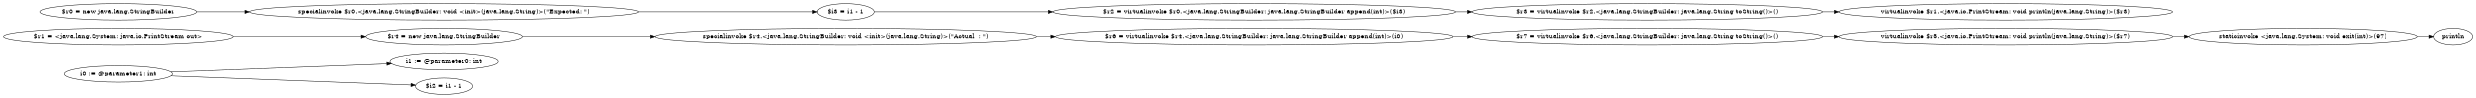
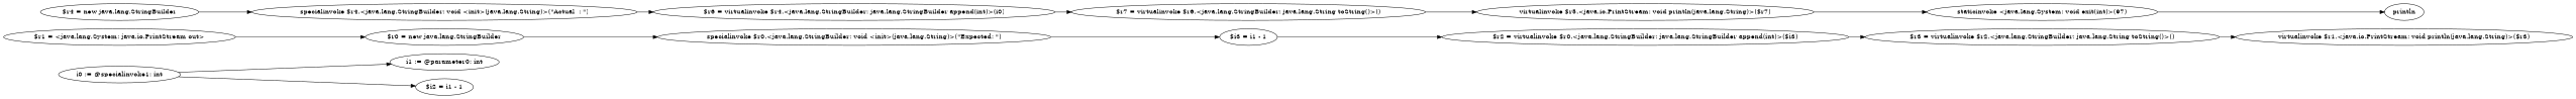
  digraph {
    rankdir=LR
-   "i0 := @parameter1: int"
+   "i0 := @parameter1: int" [label="i0 := @specialinvoke1: int"]
    "i1 := @parameter0: int"
    "$i2 = i1 - 1"
    "$r1 = <java.lang.System: java.io.PrintStream out>"
    "$r0 = new java.lang.StringBuilder"
    n6 [label=println]
    "specialinvoke $r0.<java.lang.StringBuilder: void <init>(java.lang.String)>(\"Expected: \")"
    "$i3 = i1 - 1"
    "$r2 = virtualinvoke $r0.<java.lang.StringBuilder: java.lang.StringBuilder append(int)>($i3)"
    "$r3 = virtualinvoke $r2.<java.lang.StringBuilder: java.lang.String toString()>()"
    "virtualinvoke $r1.<java.io.PrintStream: void println(java.lang.String)>($r3)"
    "$r4 = new java.lang.StringBuilder"
    "specialinvoke $r4.<java.lang.StringBuilder: void <init>(java.lang.String)>(\"Actual  : \")"
    "$r6 = virtualinvoke $r4.<java.lang.StringBuilder: java.lang.StringBuilder append(int)>(i0)"
    "$r7 = virtualinvoke $r6.<java.lang.StringBuilder: java.lang.String toString()>()"
    "virtualinvoke $r5.<java.io.PrintStream: void println(java.lang.String)>($r7)"
    "staticinvoke <java.lang.System: void exit(int)>(97)"
    "i0 := @parameter1: int" -> "i1 := @parameter0: int"
    "i0 := @parameter1: int" -> "$i2 = i1 - 1"
-   "$r1 = <java.lang.System: java.io.PrintStream out>" -> "$r4 = new java.lang.StringBuilder"
+   "$r1 = <java.lang.System: java.io.PrintStream out>" -> "$r0 = new java.lang.StringBuilder"
    "$r0 = new java.lang.StringBuilder" -> "specialinvoke $r0.<java.lang.StringBuilder: void <init>(java.lang.String)>(\"Expected: \")"
    "specialinvoke $r0.<java.lang.StringBuilder: void <init>(java.lang.String)>(\"Expected: \")" -> "$i3 = i1 - 1"
    "$i3 = i1 - 1" -> "$r2 = virtualinvoke $r0.<java.lang.StringBuilder: java.lang.StringBuilder append(int)>($i3)"
    "$r2 = virtualinvoke $r0.<java.lang.StringBuilder: java.lang.StringBuilder append(int)>($i3)" -> "$r3 = virtualinvoke $r2.<java.lang.StringBuilder: java.lang.String toString()>()"
    "$r3 = virtualinvoke $r2.<java.lang.StringBuilder: java.lang.String toString()>()" -> "virtualinvoke $r1.<java.io.PrintStream: void println(java.lang.String)>($r3)"
    "$r4 = new java.lang.StringBuilder" -> "specialinvoke $r4.<java.lang.StringBuilder: void <init>(java.lang.String)>(\"Actual  : \")"
    "specialinvoke $r4.<java.lang.StringBuilder: void <init>(java.lang.String)>(\"Actual  : \")" -> "$r6 = virtualinvoke $r4.<java.lang.StringBuilder: java.lang.StringBuilder append(int)>(i0)"
    "$r6 = virtualinvoke $r4.<java.lang.StringBuilder: java.lang.StringBuilder append(int)>(i0)" -> "$r7 = virtualinvoke $r6.<java.lang.StringBuilder: java.lang.String toString()>()"
    "$r7 = virtualinvoke $r6.<java.lang.StringBuilder: java.lang.String toString()>()" -> "virtualinvoke $r5.<java.io.PrintStream: void println(java.lang.String)>($r7)"
    "virtualinvoke $r5.<java.io.PrintStream: void println(java.lang.String)>($r7)" -> "staticinvoke <java.lang.System: void exit(int)>(97)"
    "staticinvoke <java.lang.System: void exit(int)>(97)" -> n6
  }
